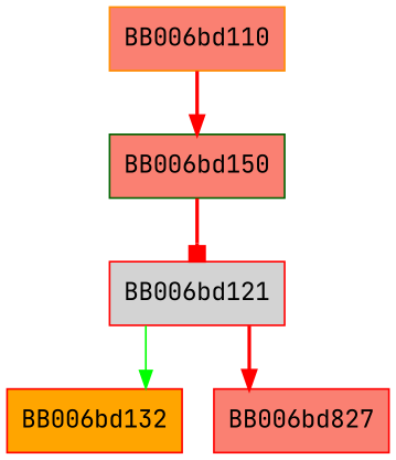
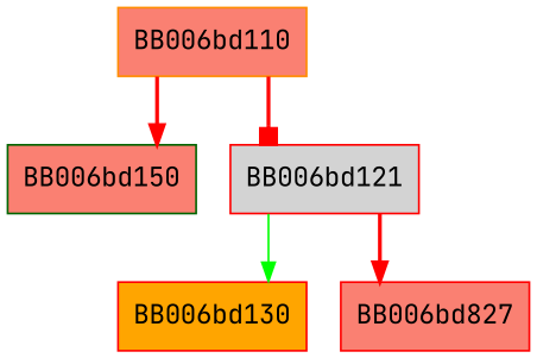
  digraph {
    fontname="JetBrains Mono"
    splines=ortho
    node [color=red fillcolor=salmon fontname="JetBrains Mono" shape=box style=filled]
    edge [arrowhead=normal color=red fontname="JetBrains Mono" style=bold]
    BB006bd110 [color=darkorange]
    BB006bd150 [color=darkgreen]
    BB006bd121 [fillcolor=lightgrey]
-   BB006bd130 [fillcolor=orange label=BB006bd132]
+   BB006bd130 [fillcolor=orange]
    n5 [label=BB006bd827]
    BB006bd110 -> BB006bd150
-   BB006bd150 -> BB006bd121 [arrowhead=box]
+   BB006bd110 -> BB006bd121 [arrowhead=box]
    BB006bd121 -> BB006bd130 [color=green style=solid]
    BB006bd121 -> n5
  }
